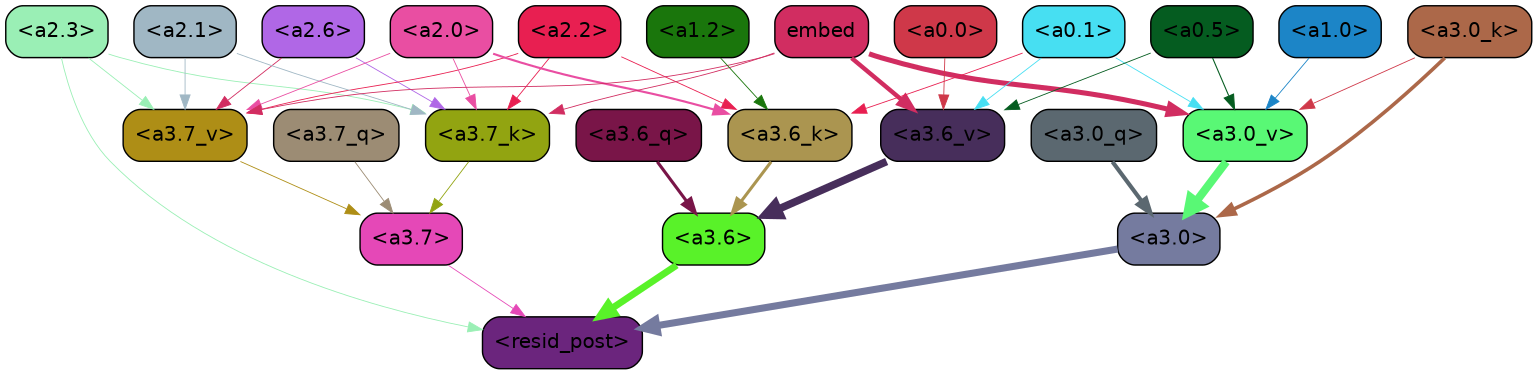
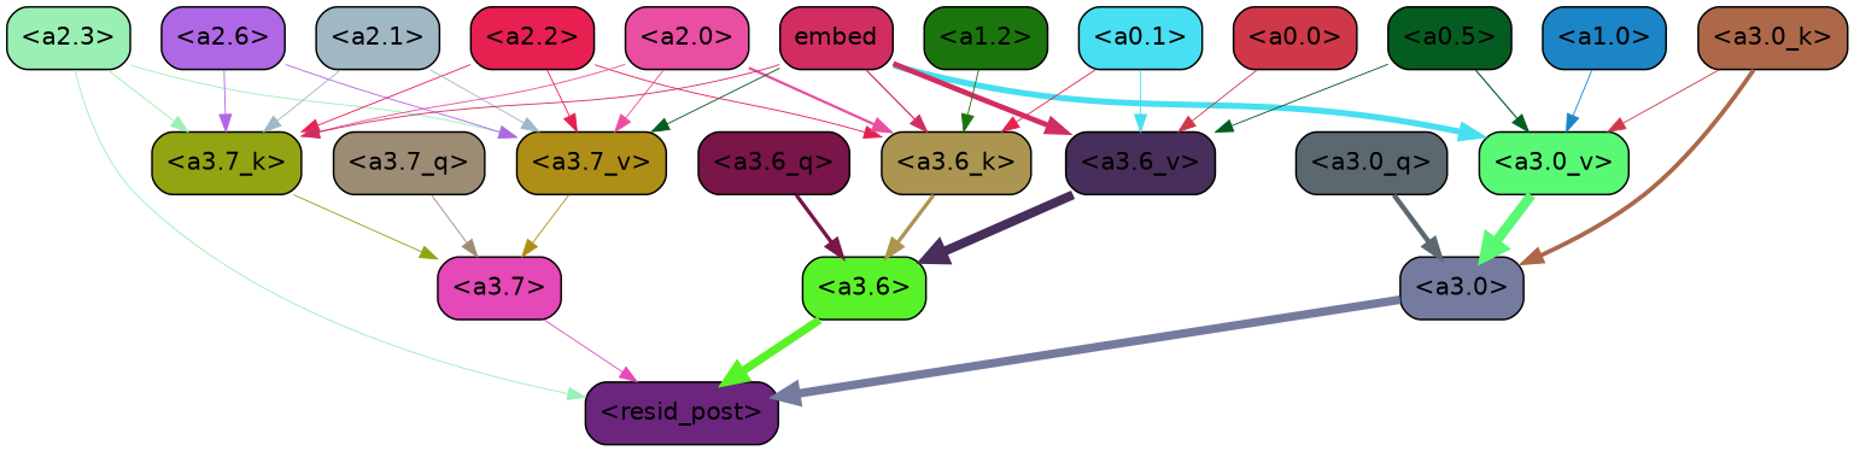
  strict digraph {
    splines=true
    node [color=black fontname=Helvetica shape=box style="filled, rounded"]
    edge [color="#d12d61" penwidth=0.6]
    "<a3.7>" [fillcolor="#e548b7"]
    "<resid_post>" [fillcolor="#6b257d"]
    "<a3.6>" [fillcolor="#59f229"]
    "<a3.0>" [fillcolor="#757b9f"]
    "<a2.3>" [fillcolor="#9aefb5"]
    "<a3.7_k>" [fillcolor="#92a411"]
    "<a3.7_v>" [fillcolor="#ae8e16"]
    "<a3.7_q>" [fillcolor="#9c8c74"]
    "<a3.6_q>" [fillcolor="#791548"]
    "<a3.0_q>" [fillcolor="#5b6870"]
    "<a3.6_k>" [fillcolor="#ab9550"]
    "<a3.0_k>" [fillcolor="#ac6849"]
    "<a3.0_v>" [fillcolor="#59f875"]
    "<a3.6_v>" [fillcolor="#472e5b"]
    "<a2.6>" [fillcolor="#b067e6"]
    "<a2.2>" [fillcolor="#e81f51"]
    "<a2.1>" [fillcolor="#a0b7c4"]
    "<a2.0>" [fillcolor="#e94ea2"]
    embed [fillcolor="#d12d61"]
    "<a1.2>" [fillcolor="#1a760c"]
    "<a0.1>" [fillcolor="#47dff2"]
    "<a0.5>" [fillcolor="#055c20"]
    "<a0.0>" [fillcolor="#cf3849"]
    "<a1.0>" [fillcolor="#1c85c7"]
    "<a3.7>" -> "<resid_post>" [color="#e548b7"]
    "<a3.6>" -> "<resid_post>" [color="#59f229" penwidth=4.7534414529800415]
    "<a3.0>" -> "<resid_post>" [color="#757b9f" penwidth=4.898576855659485]
    "<a2.3>" -> "<resid_post>" [color="#9aefb5"]
    "<a2.3>" -> "<a3.7_k>" [color="#9aefb5"]
    "<a2.3>" -> "<a3.7_v>" [color="#9aefb5"]
    "<a3.7_k>" -> "<a3.7>" [color="#92a411"]
    "<a3.7_v>" -> "<a3.7>" [color="#ae8e16"]
    "<a3.7_q>" -> "<a3.7>" [color="#9c8c74"]
    "<a3.6_q>" -> "<a3.6>" [color="#791548" penwidth=2.160832464694977]
    "<a3.0_q>" -> "<a3.0>" [color="#5b6870" penwidth=2.870753765106201]
    "<a3.6_k>" -> "<a3.6>" [color="#ab9550" penwidth=2.13908451795578]
    "<a3.0_k>" -> "<a3.0>" [color="#ac6849" penwidth=2.520303964614868]
    "<a3.0_k>" -> "<a3.0_v>" [color="#cf3849"]
    "<a3.0_v>" -> "<a3.0>" [color="#59f875" penwidth=5.680712580680847]
    "<a3.6_v>" -> "<a3.6>" [color="#472e5b" penwidth=5.297133803367615]
    "<a2.6>" -> "<a3.7_k>" [color="#b067e6"]
-   "<a2.6>" -> "<a3.7_v>"
+   "<a2.6>" -> "<a3.7_v>" [color="#b067e6"]
    "<a2.2>" -> "<a3.7_k>" [color="#e81f51"]
    "<a2.2>" -> "<a3.7_v>" [color="#e81f51"]
    "<a2.2>" -> "<a3.6_k>" [color="#e81f51"]
    "<a2.1>" -> "<a3.7_k>" [color="#a0b7c4"]
    "<a2.1>" -> "<a3.7_v>" [color="#a0b7c4"]
    "<a2.0>" -> "<a3.7_k>" [color="#e94ea2"]
    "<a2.0>" -> "<a3.7_v>" [color="#e94ea2"]
    "<a2.0>" -> "<a3.6_k>" [color="#e94ea2" penwidth=1.4807794839143753]
    embed -> "<a3.7_k>"
-   embed -> "<a3.7_v>"
-   embed -> "<a3.0_v>" [penwidth=3.5202720761299133]
+   embed -> "<a3.7_v>" [color="#055c20"]
+   embed -> "<a3.6_k>" [penwidth=0.8202246725559235]
+   embed -> "<a3.0_v>" [color="#47dff2" penwidth=3.5202720761299133]
    embed -> "<a3.6_v>" [penwidth=3.067279100418091]
    "<a1.2>" -> "<a3.6_k>" [color="#1a760c"]
    "<a0.1>" -> "<a3.6_k>" [color="#e81f51"]
-   "<a0.1>" -> "<a3.0_v>" [color="#47dff2"]
    "<a0.1>" -> "<a3.6_v>" [color="#47dff2"]
    "<a0.5>" -> "<a3.0_v>" [color="#055c20" penwidth=0.764040544629097]
    "<a0.5>" -> "<a3.6_v>" [color="#055c20"]
    "<a0.0>" -> "<a3.6_v>" [color="#cf3849"]
    "<a1.0>" -> "<a3.0_v>" [color="#1c85c7"]
  }
